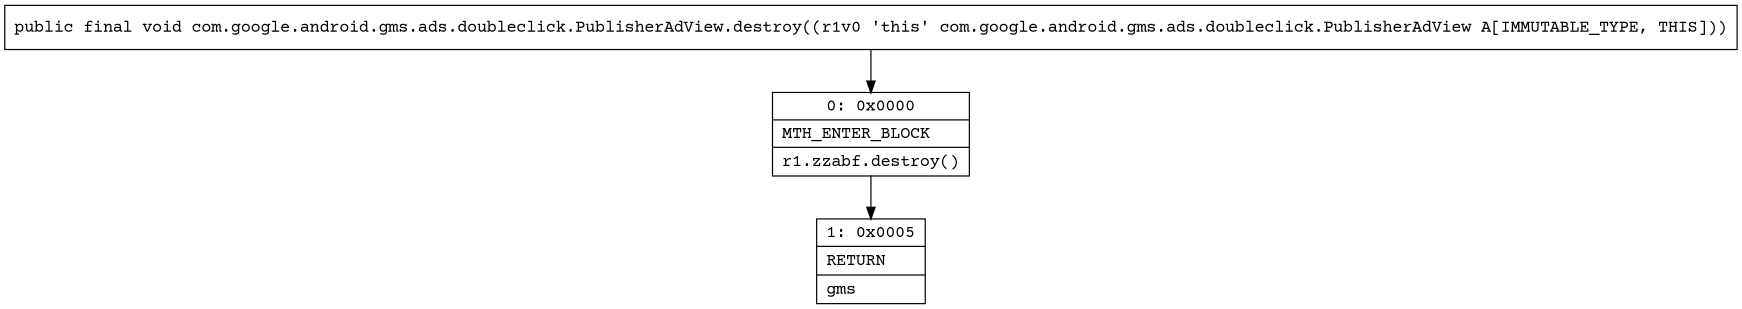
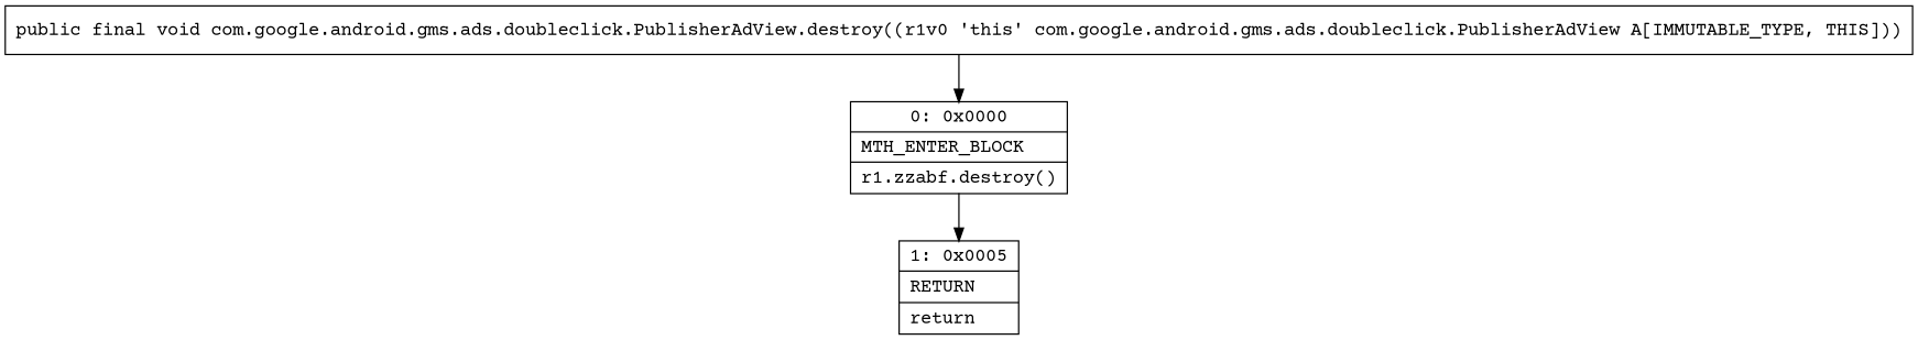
  digraph {
    fontname="Courier Prime"
    node [shape=record fontname="Courier Prime"]
    edge [fontname="Courier Prime"]
    n1 [label="{0\:\ 0x0000|MTH_ENTER_BLOCK\l|r1.zzabf.destroy()\l}"]
-   n2 [label="{1\:\ 0x0005|RETURN\l|gms\l}"]
+   n2 [label="{1\:\ 0x0005|RETURN\l|return\l}"]
    n3 [label="{public final void com.google.android.gms.ads.doubleclick.PublisherAdView.destroy((r1v0 'this' com.google.android.gms.ads.doubleclick.PublisherAdView A[IMMUTABLE_TYPE, THIS])) }"]
    n1 -> n2
    n3 -> n1
  }
